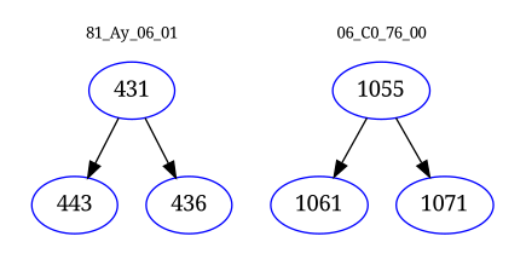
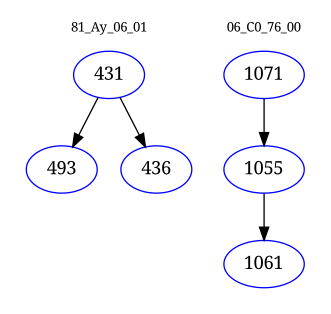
  digraph {
    fontname="Noto Serif"
    node [color=blue fontname="Noto Serif"]
    edge [color=black fontname="Noto Serif"]
    n1 [label=431]
-   n2 [label=443]
+   n2 [label=493]
    n3 [label=436]
    n4 [label=1055]
    n5 [label=1061]
    n6 [label=1071]
    subgraph cluster_1 {
      color=white
      fontsize=10
      label="81_Ay_06_01"
      n1
      n2
      n3
    }
    subgraph cluster_2 {
      color=white
      fontsize=10
      label="06_C0_76_00"
      n4
      n5
      n6
    }
    n1 -> n2
    n1 -> n3
    n4 -> n5
-   n4 -> n6
+   n6 -> n4
  }
